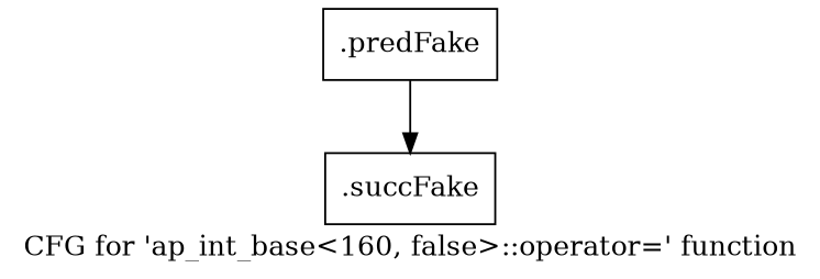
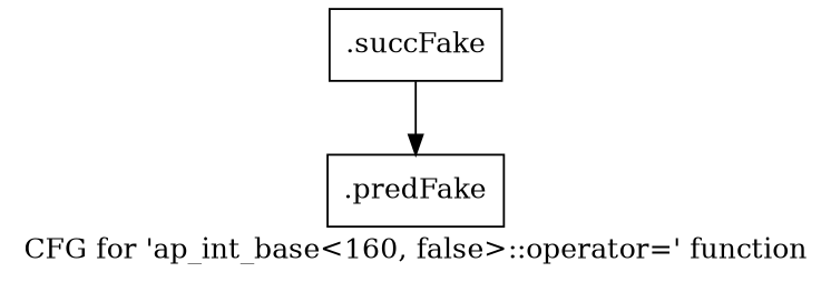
  digraph {
    label="CFG for 'ap_int_base\<160, false\>::operator=' function"
    node [shape=record]
    n1 [label="{.predFake}"]
    n2 [filename="/mnt/xilinx/Vitis_HLS/2021.2/include/ap_int_base.h" label="{.succFake}" linenumber=511]
-   n1 -> n2 [execusionnum=1 filename="/mnt/xilinx/Vitis_HLS/2021.2/include/ap_int_base.h"]
+   n2 -> n1 [execusionnum=1 filename="/mnt/xilinx/Vitis_HLS/2021.2/include/ap_int_base.h"]
  }
